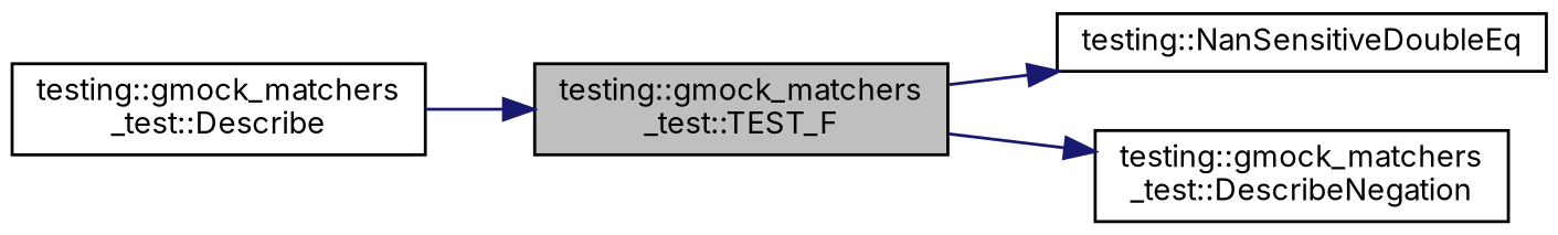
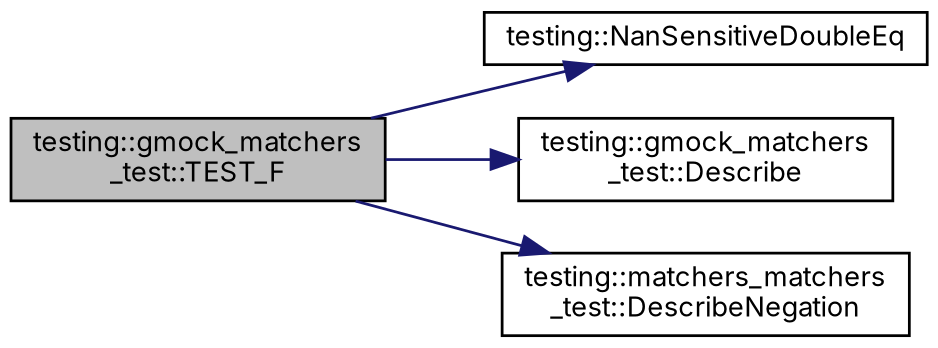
  digraph {
    fontname=Inter
    rankdir=LR
    node [color=black fillcolor=white fontname=Inter fontsize=10 shape=record style=filled]
    edge [color=midnightblue fontname=Inter fontsize=10 labelfontname=Helvetica labelfontsize=10 style=solid]
    n1 [fillcolor=grey75 fontcolor=black height=0.2 label="testing::gmock_matchers\l_test::TEST_F" width=0.4]
    n2 [height=0.2 label="testing::NanSensitiveDoubleEq" width=0.4]
    n3 [height=0.2 label="testing::gmock_matchers\l_test::Describe" width=0.4]
-   n4 [height=0.2 label="testing::gmock_matchers\l_test::DescribeNegation" width=0.4]
+   n4 [height=0.2 label="testing::matchers_matchers\l_test::DescribeNegation" width=0.4]
    n1 -> n2
-   n3 -> n1
+   n1 -> n3
    n1 -> n4
  }
